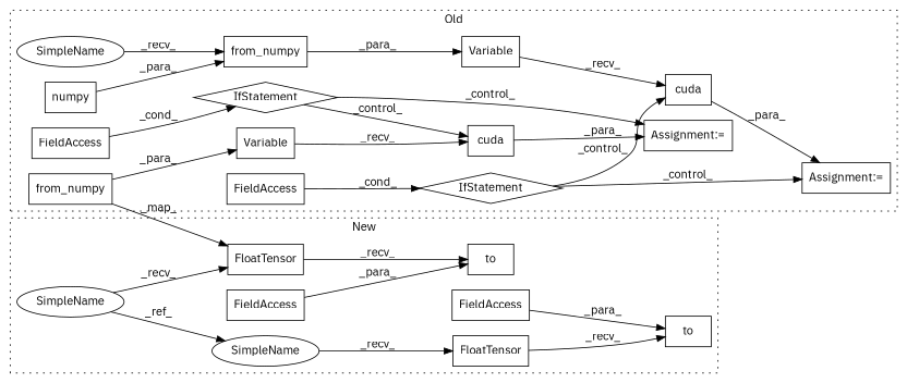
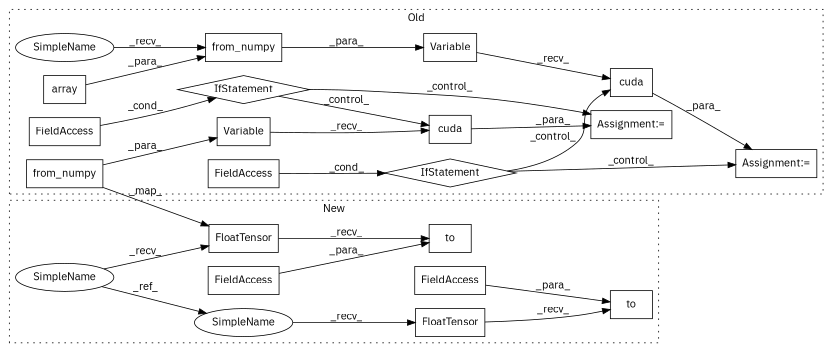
  digraph {
    rankdir=LR
    fontname="IBM Plex Sans"
    node [a=32 l=6 shape=box fontname="IBM Plex Sans"]
    edge [fontname="IBM Plex Sans"]
    n1 [l="9,1" label=Variable s="3984,4021"]
    n2 [a=7 l=1 label="Assignment:=" s=4056]
    n3 [a=22 l=4 label=FieldAccess s=4032]
    n4 [a=25 l="4,2" label=IfStatement s="4028,4036" shape=diamond]
    n5 [label=cuda s=4068]
    n6 [l="11,1" label=from_numpy s="3999,4020"]
    n7 [l="11,1" label=from_numpy s="3367,3403"]
    n8 [label=cuda s=3488]
    n9 [l="9,1" label=Variable s="3352,3404"]
-   n10 [l="6,1" label=numpy s="3384,3402"]
+   n10 [l="6,1" label=array s="3384,3402"]
    n11 [a=22 l=4 label=FieldAccess s=3456]
    n12 [a=25 l="4,2" label=IfStatement s="3452,3460" shape=diamond]
    n13 [a=7 l=1 label="Assignment:=" s=3478]
    n14 [a=42 l=5 label=SimpleName s=3361 shape=ellipse]
    n15 [l="3,1" label=to s="3786,3795"]
    n16 [a=22 label=FieldAccess s=3789]
    n17 [l="12,1" label=FloatTensor s="3762,3784"]
    n18 [a=42 l=5 label=SimpleName s=2551 shape=ellipse]
    n19 [l="12,1" label=FloatTensor s="3501,3524"]
    n20 [l="3,1" label=to s="3526,3535"]
    n21 [a=22 label=FieldAccess s=3529]
    n22 [a=42 l=5 label=SimpleName s=3495 shape=ellipse]
    subgraph cluster_1 {
      label=Old
      style=dotted
      n1
      n2
      n3
      n4
      n5
      n6
      n7
      n8
      n9
      n10
      n11
      n12
      n13
      n14
    }
    subgraph cluster_2 {
      label=New
      style=dotted
      n15
      n16
      n17
      n18
      n19
      n20
      n21
      n22
    }
    n1 -> n5 [label=_recv_]
    n3 -> n4 [label=_cond_]
    n4 -> n2 [label=_control_]
    n4 -> n5 [label=_control_]
    n5 -> n2 [label=_para_]
    n6 -> n1 [label=_para_]
    n6 -> n17 [label=_map_]
    n7 -> n9 [label=_para_]
    n8 -> n13 [label=_para_]
    n9 -> n8 [label=_recv_]
    n10 -> n7 [label=_para_]
    n11 -> n12 [label=_cond_]
    n12 -> n8 [label=_control_]
    n12 -> n13 [label=_control_]
    n14 -> n7 [label=_recv_]
    n16 -> n15 [label=_para_]
    n17 -> n15 [label=_recv_]
    n18 -> n17 [label=_recv_]
    n18 -> n22 [label=_ref_]
    n19 -> n20 [label=_recv_]
    n21 -> n20 [label=_para_]
    n22 -> n19 [label=_recv_]
  }
